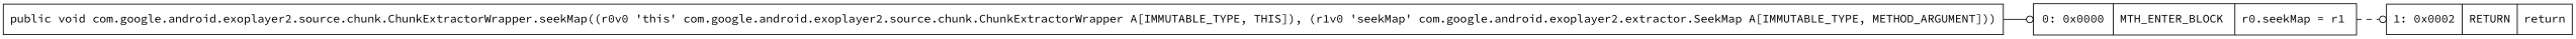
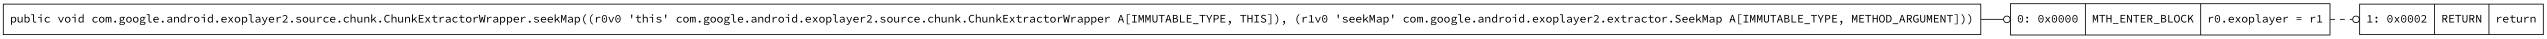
  digraph {
    rankdir=LR
    fontname="Source Code Pro"
    node [shape=record fontname="Source Code Pro"]
    edge [arrowhead=odot fontname="Source Code Pro"]
-   n1 [label="{0\:\ 0x0000|MTH_ENTER_BLOCK\l|r0.seekMap = r1\l}"]
+   n1 [label="{0\:\ 0x0000|MTH_ENTER_BLOCK\l|r0.exoplayer = r1\l}"]
    n2 [label="{1\:\ 0x0002|RETURN\l|return\l}"]
    n3 [label="{public void com.google.android.exoplayer2.source.chunk.ChunkExtractorWrapper.seekMap((r0v0 'this' com.google.android.exoplayer2.source.chunk.ChunkExtractorWrapper A[IMMUTABLE_TYPE, THIS]), (r1v0 'seekMap' com.google.android.exoplayer2.extractor.SeekMap A[IMMUTABLE_TYPE, METHOD_ARGUMENT])) }"]
    n1 -> n2 [style=dashed]
    n3 -> n1 [style=solid]
  }
